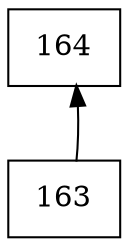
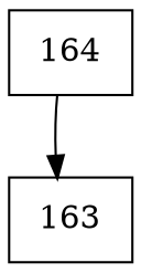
  digraph {
    node [shape=record]
    n1 [label="{164}"]
    n2 [label="{163}"]
-   n2 -> n1
+   n1 -> n2
  }
